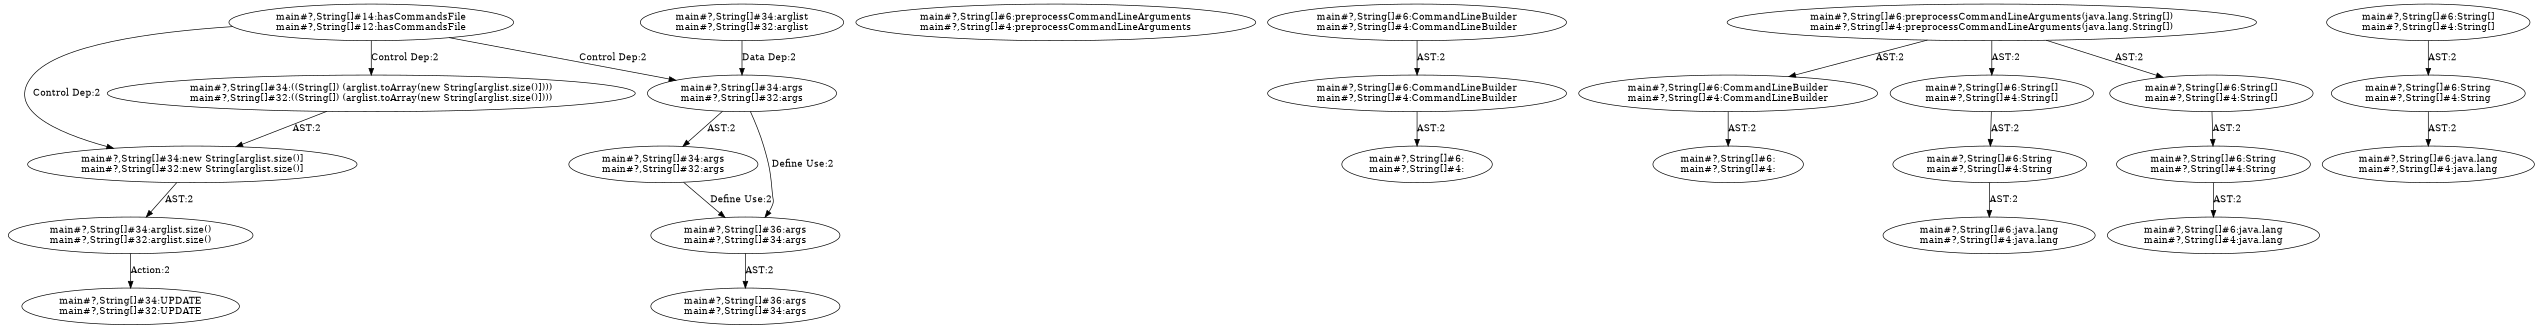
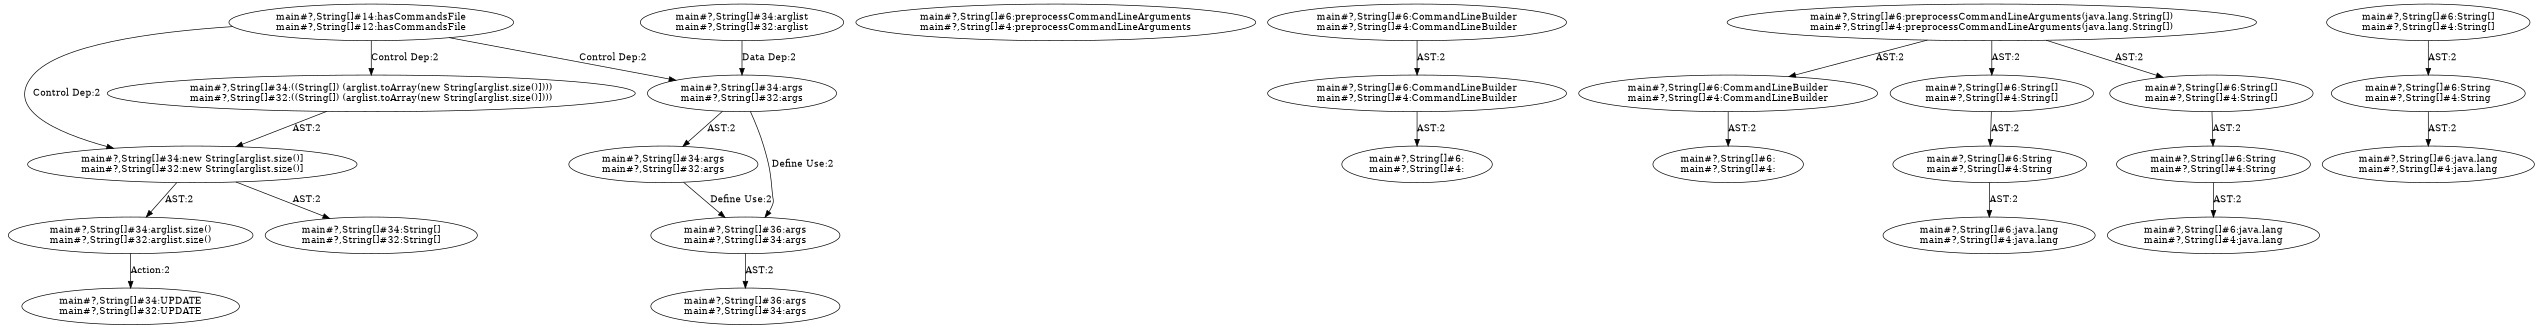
  digraph {
    node [shape=ellipse]
    n1 [label="main#?,String[]#34:UPDATE\nmain#?,String[]#32:UPDATE"]
    n2 [label="main#?,String[]#34:arglist.size()\nmain#?,String[]#32:arglist.size()"]
    n3 [label="main#?,String[]#34:new String[arglist.size()]\nmain#?,String[]#32:new String[arglist.size()]"]
+   n4 [label="main#?,String[]#34:String[]\nmain#?,String[]#32:String[]"]
    n5 [label="main#?,String[]#14:hasCommandsFile\nmain#?,String[]#12:hasCommandsFile"]
    n6 [label="main#?,String[]#34:((String[]) (arglist.toArray(new String[arglist.size()])))\nmain#?,String[]#32:((String[]) (arglist.toArray(new String[arglist.size()])))"]
    n7 [label="main#?,String[]#34:args\nmain#?,String[]#32:args"]
    n8 [label="main#?,String[]#34:args\nmain#?,String[]#32:args"]
    n9 [label="main#?,String[]#36:args\nmain#?,String[]#34:args"]
    n10 [label="main#?,String[]#6:preprocessCommandLineArguments\nmain#?,String[]#4:preprocessCommandLineArguments"]
    n11 [label="main#?,String[]#6:CommandLineBuilder\nmain#?,String[]#4:CommandLineBuilder"]
    n12 [label="main#?,String[]#6:CommandLineBuilder\nmain#?,String[]#4:CommandLineBuilder"]
    n13 [label="main#?,String[]#6:\nmain#?,String[]#4:"]
    n14 [label="main#?,String[]#6:preprocessCommandLineArguments(java.lang.String[])\nmain#?,String[]#4:preprocessCommandLineArguments(java.lang.String[])"]
    n15 [label="main#?,String[]#6:CommandLineBuilder\nmain#?,String[]#4:CommandLineBuilder"]
    n16 [label="main#?,String[]#6:String[]\nmain#?,String[]#4:String[]"]
    n17 [label="main#?,String[]#6:String[]\nmain#?,String[]#4:String[]"]
    n18 [label="main#?,String[]#6:\nmain#?,String[]#4:"]
    n19 [label="main#?,String[]#6:String\nmain#?,String[]#4:String"]
    n20 [label="main#?,String[]#6:String\nmain#?,String[]#4:String"]
    n21 [label="main#?,String[]#6:java.lang\nmain#?,String[]#4:java.lang"]
    n22 [label="main#?,String[]#6:java.lang\nmain#?,String[]#4:java.lang"]
    n23 [label="main#?,String[]#34:arglist\nmain#?,String[]#32:arglist"]
    n24 [label="main#?,String[]#6:String[]\nmain#?,String[]#4:String[]"]
    n25 [label="main#?,String[]#6:String\nmain#?,String[]#4:String"]
    n26 [label="main#?,String[]#6:java.lang\nmain#?,String[]#4:java.lang"]
    n27 [label="main#?,String[]#36:args\nmain#?,String[]#34:args"]
    n2 -> n1 [label="Action:2"]
    n3 -> n2 [label="AST:2"]
+   n3 -> n4 [label="AST:2"]
    n5 -> n3 [label="Control Dep:2"]
    n5 -> n6 [label="Control Dep:2"]
    n5 -> n7 [label="Control Dep:2"]
    n6 -> n3 [label="AST:2"]
    n7 -> n8 [label="AST:2"]
    n7 -> n9 [label="Define Use:2"]
    n8 -> n9 [label="Define Use:2"]
    n9 -> n27 [label="AST:2"]
    n11 -> n12 [label="AST:2"]
    n12 -> n13 [label="AST:2"]
    n14 -> n15 [label="AST:2"]
    n14 -> n16 [label="AST:2"]
    n14 -> n17 [label="AST:2"]
    n15 -> n18 [label="AST:2"]
    n16 -> n19 [label="AST:2"]
    n17 -> n20 [label="AST:2"]
    n19 -> n21 [label="AST:2"]
    n20 -> n22 [label="AST:2"]
    n23 -> n7 [label="Data Dep:2"]
    n24 -> n25 [label="AST:2"]
    n25 -> n26 [label="AST:2"]
  }
